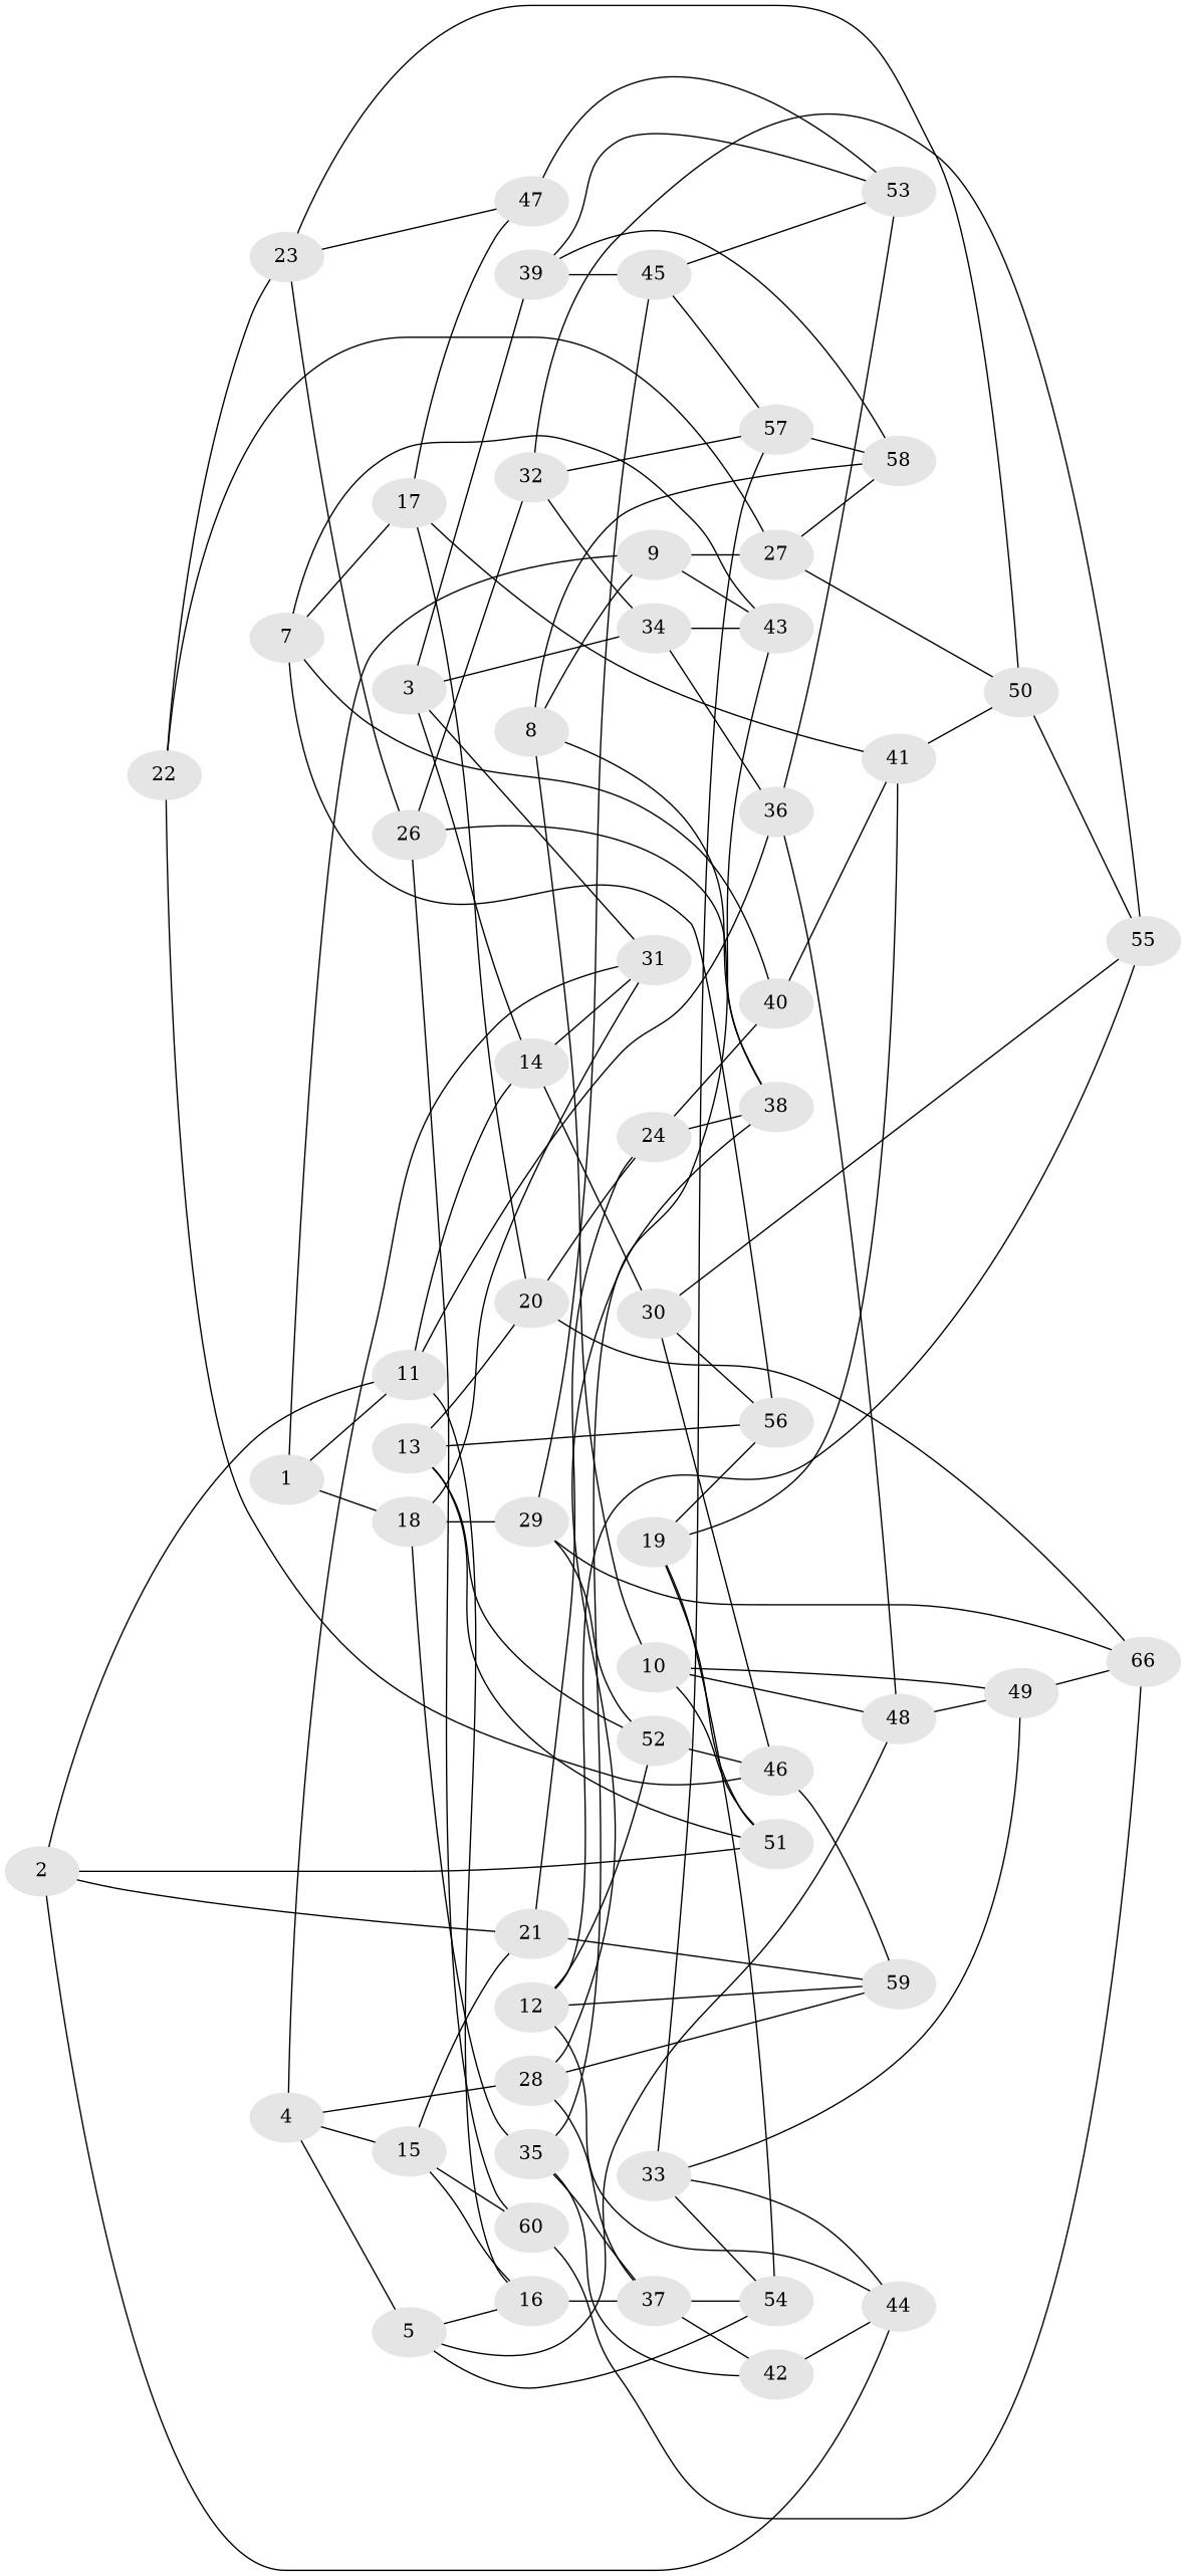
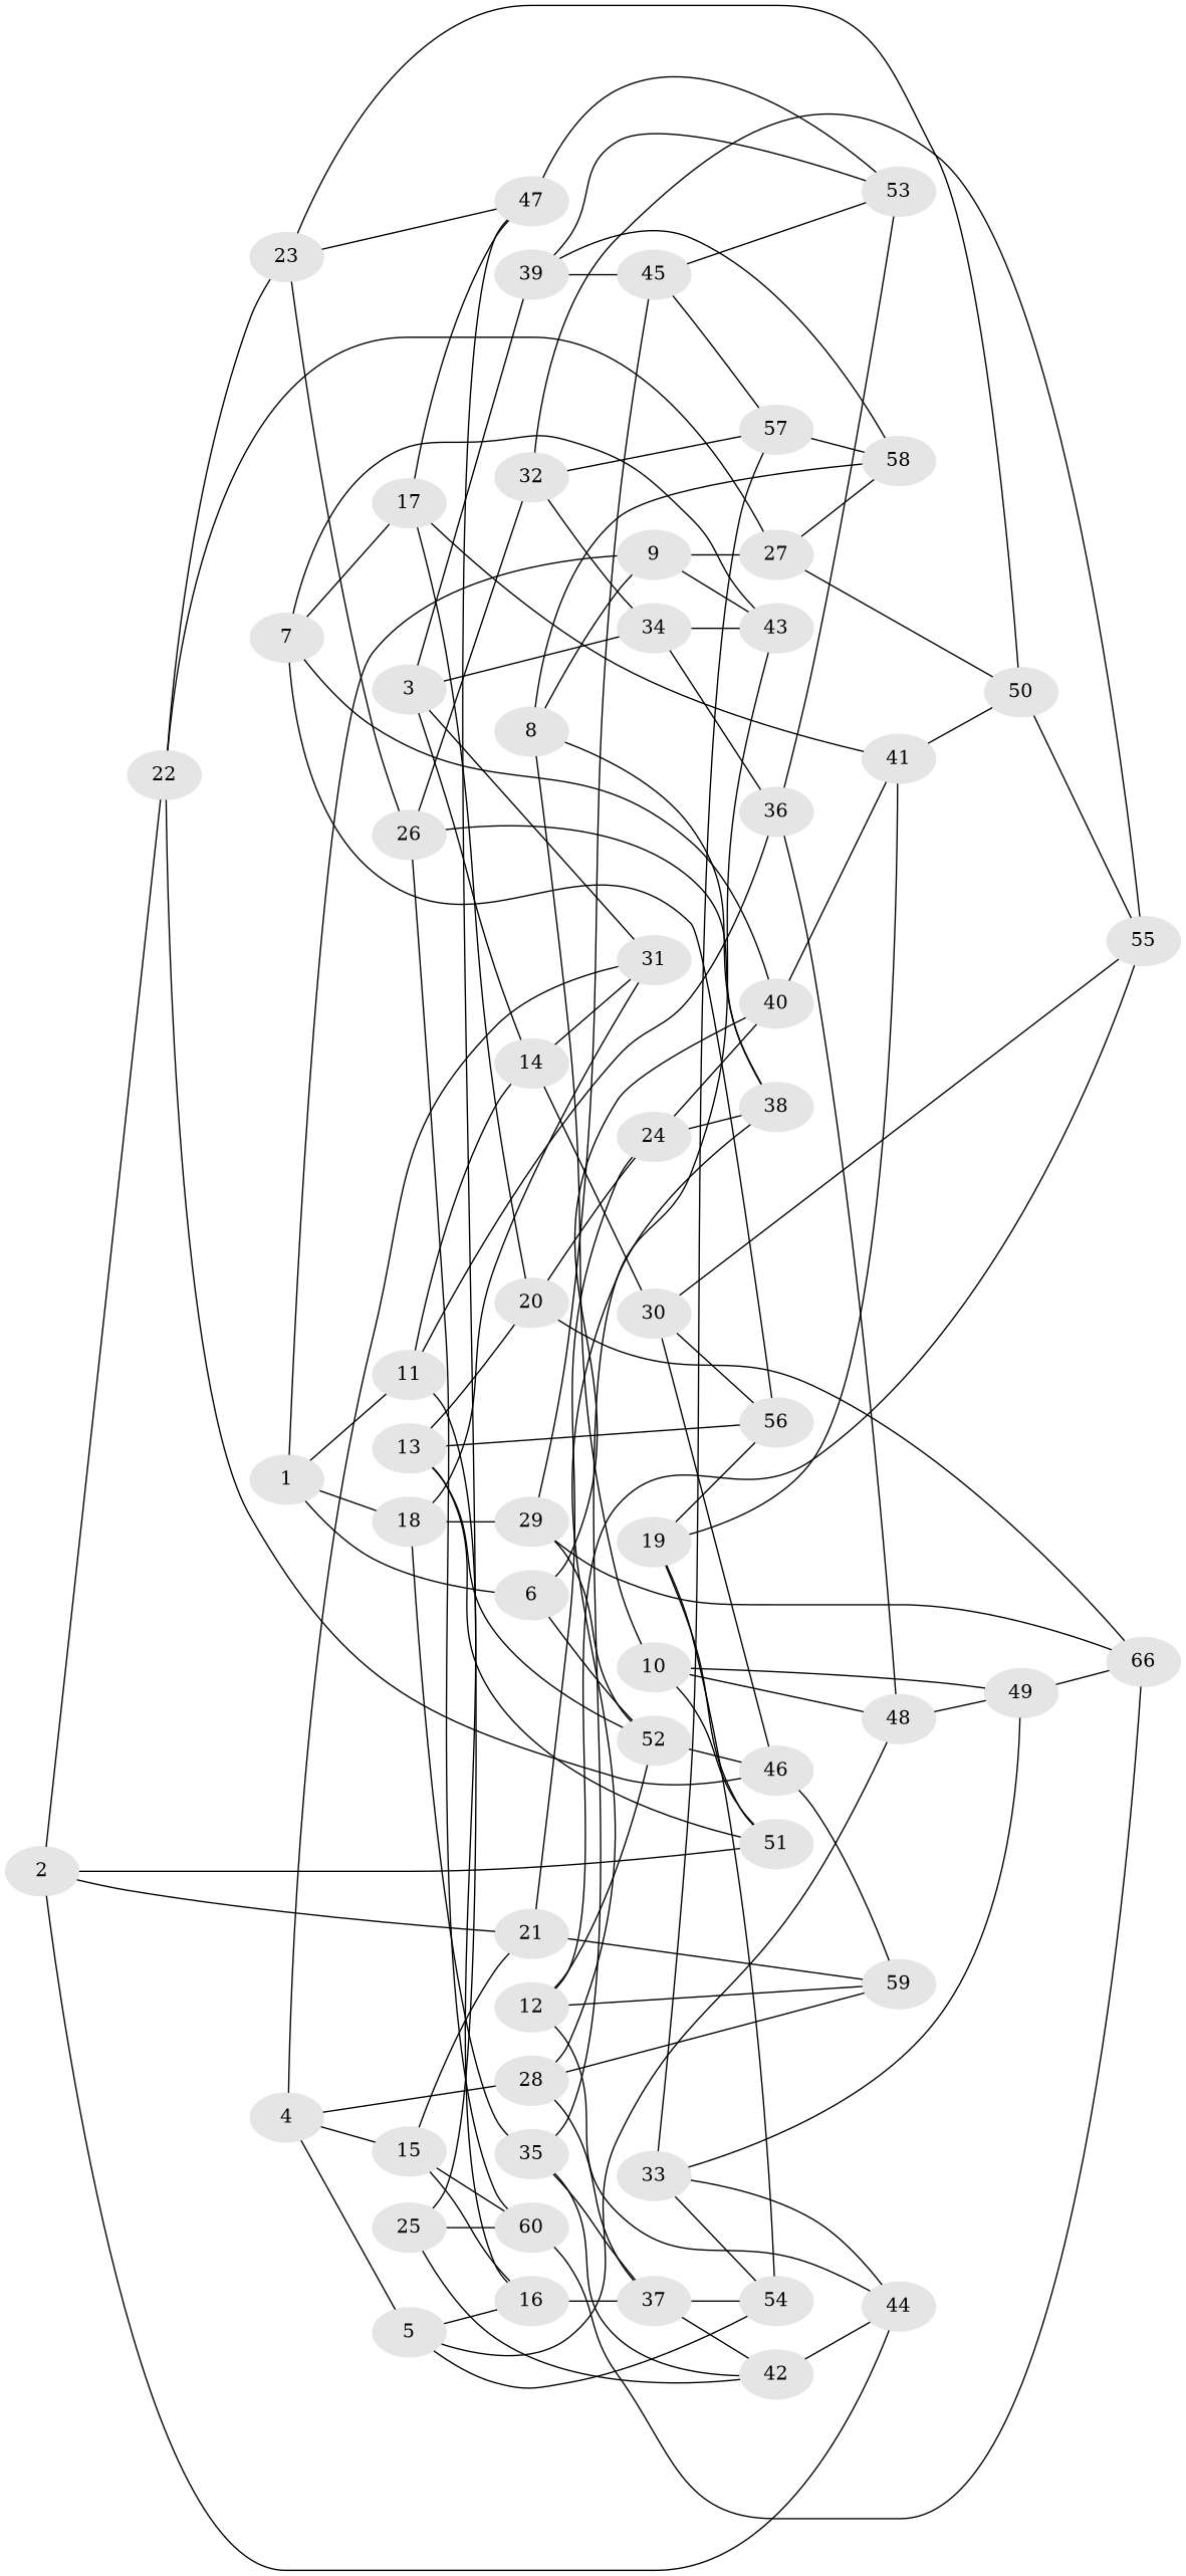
  graph {
    rankdir=LR
    node [color=gray90 style=filled]
    1
+   6
    9
    11
    18
    40
    52
    43
    27
    14
    16
    36
    31
    29
    35
    2
    21
    22
    44
    51
    59
    24
    46
    23
    3
    34
    39
    30
    58
    45
    53
    4
    5
    15
    28
    48
    54
    60
    38
    37
    49
    41
    7
    17
    56
    20
    47
    8
    10
    50
    n51 [label=66]
    12
    55
    13
    42
    19
    26
    32
+   25
    57
    33
+   1 -- 6
    1 -- 9
    1 -- 11
    1 -- 18
+   6 -- 40
+   6 -- 52
    9 -- 43
    9 -- 27
    11 -- 14
    11 -- 16
    11 -- 36
    18 -- 31
    18 -- 29
    18 -- 35
    40 -- 41
    52 -- 46
    27 -- 58
    27 -- 50
    14 -- 31
    14 -- 30
    16 -- 37
    36 -- 53
    36 -- 48
    29 -- 52
    29 -- 45
    29 -- n51
    35 -- 43
    35 -- 37
    35 -- 42
    2 -- 21
-   2 -- 11
+   2 -- 22
    2 -- 44
    2 -- 51
    21 -- 59
    21 -- 24
    22 -- 27
    22 -- 46
    22 -- 23
    24 -- 40
    24 -- 38
    46 -- 59
    23 -- 47
    23 -- 50
    23 -- 26
    3 -- 14
    3 -- 31
    3 -- 34
    3 -- 39
    34 -- 43
    34 -- 36
    39 -- 58
    39 -- 45
    39 -- 53
    30 -- 46
    30 -- 56
    30 -- 55
    45 -- 53
    45 -- 57
    4 -- 31
    4 -- 5
    4 -- 15
    4 -- 28
    5 -- 16
    5 -- 48
    5 -- 54
    15 -- 16
    15 -- 21
    15 -- 60
    28 -- 59
    28 -- 38
    28 -- 37
    48 -- 49
    60 -- n51
    37 -- 54
    37 -- 42
    49 -- n51
    41 -- 50
    7 -- 40
    7 -- 43
    7 -- 17
    7 -- 56
    17 -- 41
    17 -- 20
    17 -- 47
    20 -- 24
    20 -- n51
    47 -- 53
    8 -- 9
    8 -- 58
    8 -- 38
    8 -- 10
    10 -- 51
    10 -- 48
    10 -- 49
    50 -- 55
    12 -- 52
    12 -- 44
    12 -- 59
    12 -- 55
    13 -- 52
    13 -- 51
    13 -- 56
    13 -- 20
    42 -- 44
    19 -- 51
    19 -- 54
    19 -- 41
    19 -- 56
    26 -- 60
    26 -- 38
    26 -- 32
    32 -- 34
    32 -- 55
    32 -- 57
+   25 -- 60
+   25 -- 47
+   25 -- 42
    57 -- 58
    33 -- 44
    33 -- 54
    33 -- 49
    33 -- 57
  }
